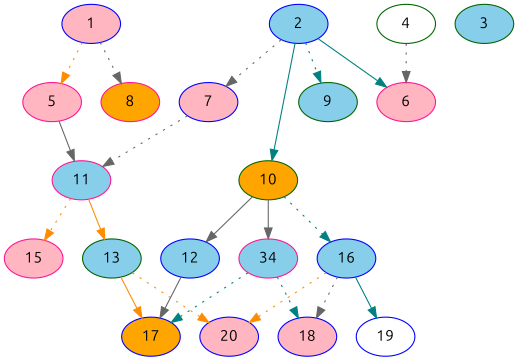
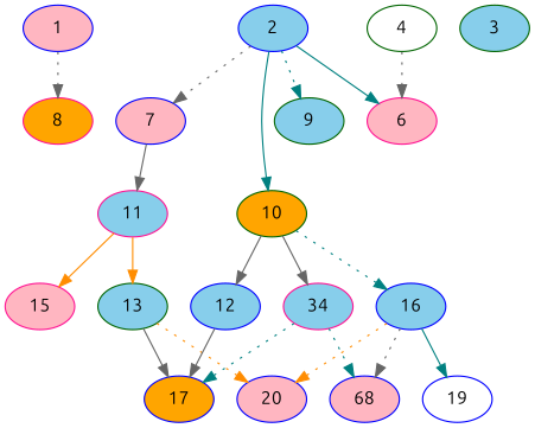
  digraph {
    fontname=Ubuntu
    node [alpha=0.03 color=blue fillcolor=skyblue fontname=Ubuntu style=filled]
    edge [color=gray40 fontname=Ubuntu style=dotted]
    1 [expect_size=23887872 fillcolor=lightpink]
-   5 [alpha=0.08 color=deeppink expect_size=7204864 fillcolor=lightpink]
    8 [alpha=0.18 color=deeppink expect_size=27142144 fillcolor=orange]
    11 [alpha=0.02 color=deeppink expect_size=46892032]
    13 [alpha=0.14 color=darkgreen expect_size=5313536]
    15 [alpha=0.07 color=deeppink expect_size=30486528 fillcolor=lightpink]
    2 [alpha=0.19 expect_size=22151168]
    6 [alpha=0.16 color=deeppink expect_size=12514304 fillcolor=lightpink]
    7 [alpha=0.09 expect_size=11590656 fillcolor=lightpink]
    9 [alpha=0.12 color=darkgreen expect_size=23112704]
    10 [alpha=0.07 color=darkgreen expect_size=19214336 fillcolor=orange]
    12 [alpha=0.20 expect_size=6680576]
    n13 [color=deeppink expect_size=28789760 label=34]
    16 [alpha=0.04 expect_size=49844224]
    3 [alpha=0.10 color=darkgreen expect_size=17771520]
    4 [alpha=0.01 color=darkgreen expect_size=37785600 fillcolor=white]
    17 [alpha=0.13 expect_size=40760320 fillcolor=orange]
    20 [alpha=0.07 expect_size=39342080 fillcolor=lightpink]
-   18 [alpha=0.02 expect_size=15765504 fillcolor=lightpink]
+   18 [alpha=0.02 expect_size=15765504 fillcolor=lightpink label=68]
    19 [expect_size=11808768 fillcolor=white]
-   1 -> 5 [color=darkorange]
    1 -> 8
-   5 -> 11 [style=solid]
    11 -> 13 [color=darkorange style=solid]
-   11 -> 15 [color=darkorange]
-   13 -> 17 [color=darkorange style=solid]
+   11 -> 15 [color=darkorange style=solid]
+   13 -> 17 [style=solid]
    13 -> 20 [color=darkorange]
    2 -> 6 [color=teal style=solid]
    2 -> 7
    2 -> 9 [color=teal]
    2 -> 10 [color=teal style=solid]
-   7 -> 11
+   7 -> 11 [style=solid]
    10 -> 12 [style=solid]
    10 -> n13 [style=solid]
    10 -> 16 [color=teal]
    12 -> 17 [style=solid]
    n13 -> 17 [color=teal]
    n13 -> 18 [color=teal]
    16 -> 20 [color=darkorange]
    16 -> 18
    16 -> 19 [color=teal style=solid]
    4 -> 6
  }
